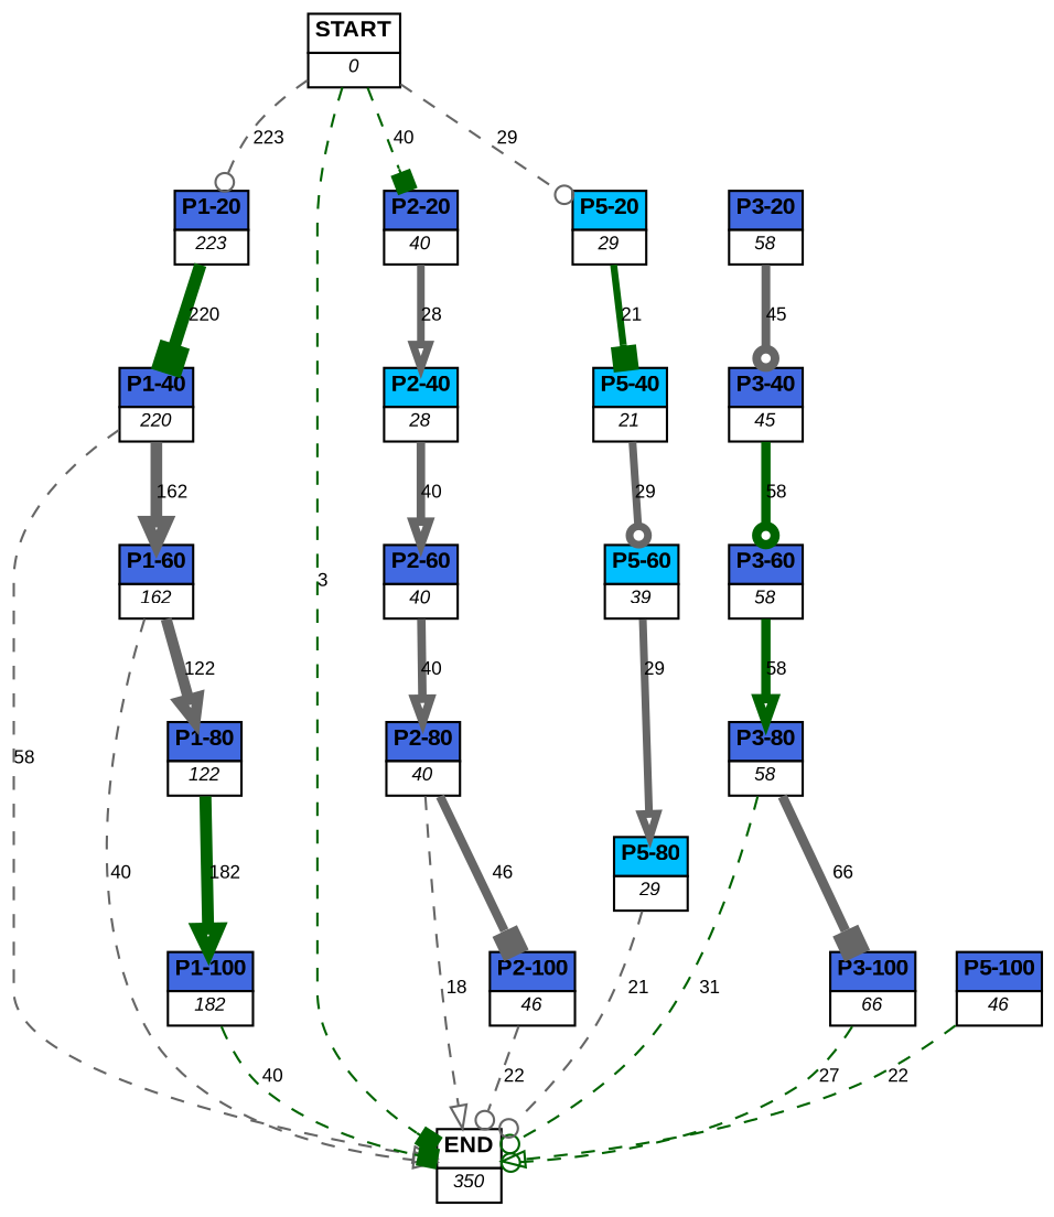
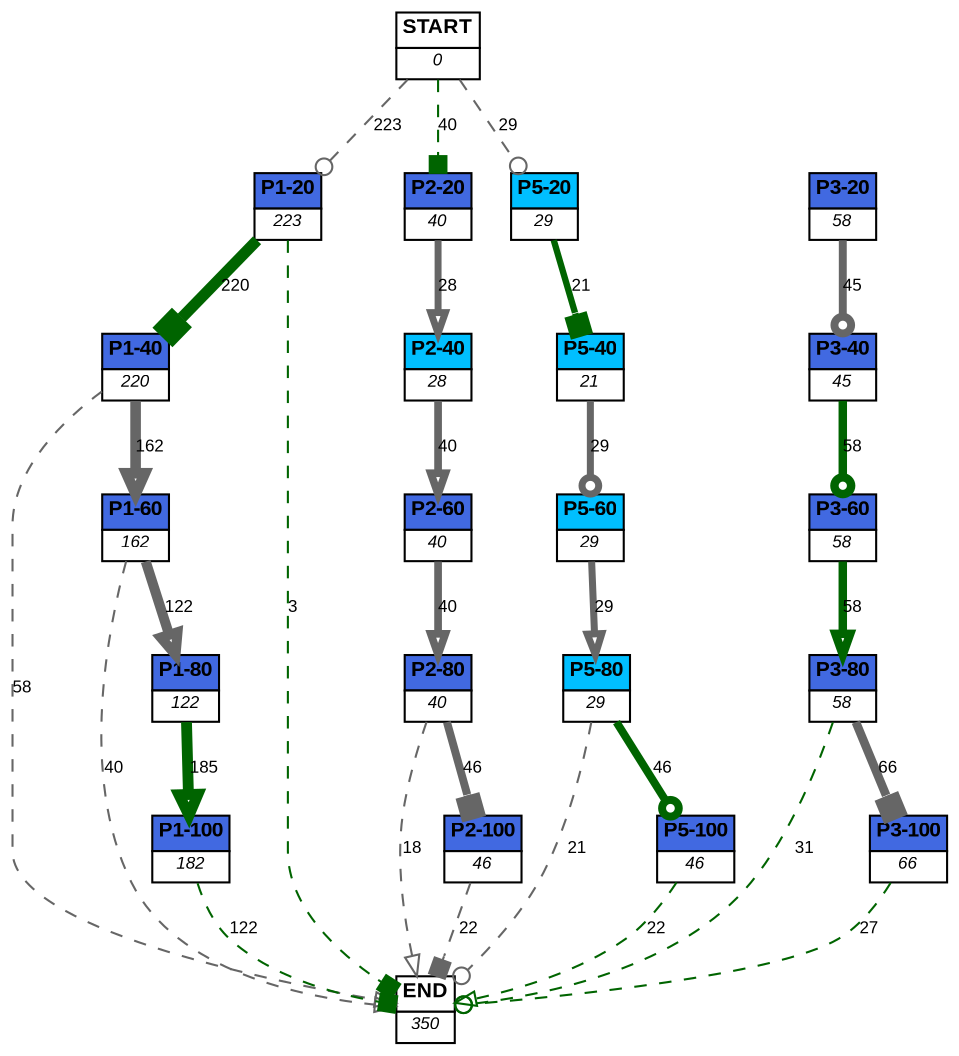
  digraph {
    node [shape=plain]
    edge [arrowhead=onormal color=gray40 fontname=Arial fontsize=8 labelfloat=false]
    n1 [label=<<table border="0" cellborder="1" cellspacing="0"><tr><td bgcolor="royalblue"><FONT face="Arial" POINT-SIZE="10"><b>P1-20</b></FONT></td></tr><tr><td bgcolor="white"><FONT face="Arial" POINT-SIZE="8"><i>223</i></FONT></td></tr></table>>]
    n2 [label=<<table border="0" cellborder="1" cellspacing="0"><tr><td bgcolor="royalblue"><FONT face="Arial" POINT-SIZE="10"><b>P1-40</b></FONT></td></tr><tr><td bgcolor="white"><FONT face="Arial" POINT-SIZE="8"><i>220</i></FONT></td></tr></table>>]
    n3 [label=<<table border="0" cellborder="1" cellspacing="0"><tr><td bgcolor="white"><FONT face="Arial" POINT-SIZE="10"><b>END</b></FONT></td></tr><tr><td bgcolor="white"><FONT face="Arial" POINT-SIZE="8"><i>350</i></FONT></td></tr></table>>]
    n4 [label=<<table border="0" cellborder="1" cellspacing="0"><tr><td bgcolor="royalblue"><FONT face="Arial" POINT-SIZE="10"><b>P1-60</b></FONT></td></tr><tr><td bgcolor="white"><FONT face="Arial" POINT-SIZE="8"><i>162</i></FONT></td></tr></table>>]
    n5 [label=<<table border="0" cellborder="1" cellspacing="0"><tr><td bgcolor="royalblue"><FONT face="Arial" POINT-SIZE="10"><b>P1-80</b></FONT></td></tr><tr><td bgcolor="white"><FONT face="Arial" POINT-SIZE="8"><i>122</i></FONT></td></tr></table>>]
    n6 [label=<<table border="0" cellborder="1" cellspacing="0"><tr><td bgcolor="royalblue"><FONT face="Arial" POINT-SIZE="10"><b>P1-100</b></FONT></td></tr><tr><td bgcolor="white"><FONT face="Arial" POINT-SIZE="8"><i>182</i></FONT></td></tr></table>>]
    n7 [label=<<table border="0" cellborder="1" cellspacing="0"><tr><td bgcolor="royalblue"><FONT face="Arial" POINT-SIZE="10"><b>P2-20</b></FONT></td></tr><tr><td bgcolor="white"><FONT face="Arial" POINT-SIZE="8"><i>40</i></FONT></td></tr></table>>]
    n8 [label=<<table border="0" cellborder="1" cellspacing="0"><tr><td bgcolor="deepskyblue"><FONT face="Arial" POINT-SIZE="10"><b>P2-40</b></FONT></td></tr><tr><td bgcolor="white"><FONT face="Arial" POINT-SIZE="8"><i>28</i></FONT></td></tr></table>>]
    n9 [label=<<table border="0" cellborder="1" cellspacing="0"><tr><td bgcolor="royalblue"><FONT face="Arial" POINT-SIZE="10"><b>P2-60</b></FONT></td></tr><tr><td bgcolor="white"><FONT face="Arial" POINT-SIZE="8"><i>40</i></FONT></td></tr></table>>]
    n10 [label=<<table border="0" cellborder="1" cellspacing="0"><tr><td bgcolor="royalblue"><FONT face="Arial" POINT-SIZE="10"><b>P2-80</b></FONT></td></tr><tr><td bgcolor="white"><FONT face="Arial" POINT-SIZE="8"><i>40</i></FONT></td></tr></table>>]
    n11 [label=<<table border="0" cellborder="1" cellspacing="0"><tr><td bgcolor="royalblue"><FONT face="Arial" POINT-SIZE="10"><b>P2-100</b></FONT></td></tr><tr><td bgcolor="white"><FONT face="Arial" POINT-SIZE="8"><i>46</i></FONT></td></tr></table>>]
    n12 [label=<<table border="0" cellborder="1" cellspacing="0"><tr><td bgcolor="royalblue"><FONT face="Arial" POINT-SIZE="10"><b>P3-20</b></FONT></td></tr><tr><td bgcolor="white"><FONT face="Arial" POINT-SIZE="8"><i>58</i></FONT></td></tr></table>>]
    n13 [label=<<table border="0" cellborder="1" cellspacing="0"><tr><td bgcolor="royalblue"><FONT face="Arial" POINT-SIZE="10"><b>P3-40</b></FONT></td></tr><tr><td bgcolor="white"><FONT face="Arial" POINT-SIZE="8"><i>45</i></FONT></td></tr></table>>]
    n14 [label=<<table border="0" cellborder="1" cellspacing="0"><tr><td bgcolor="royalblue"><FONT face="Arial" POINT-SIZE="10"><b>P3-60</b></FONT></td></tr><tr><td bgcolor="white"><FONT face="Arial" POINT-SIZE="8"><i>58</i></FONT></td></tr></table>>]
    n15 [label=<<table border="0" cellborder="1" cellspacing="0"><tr><td bgcolor="royalblue"><FONT face="Arial" POINT-SIZE="10"><b>P3-80</b></FONT></td></tr><tr><td bgcolor="white"><FONT face="Arial" POINT-SIZE="8"><i>58</i></FONT></td></tr></table>>]
    n16 [label=<<table border="0" cellborder="1" cellspacing="0"><tr><td bgcolor="royalblue"><FONT face="Arial" POINT-SIZE="10"><b>P3-100</b></FONT></td></tr><tr><td bgcolor="white"><FONT face="Arial" POINT-SIZE="8"><i>66</i></FONT></td></tr></table>>]
    n17 [label=<<table border="0" cellborder="1" cellspacing="0"><tr><td bgcolor="deepskyblue"><FONT face="Arial" POINT-SIZE="10"><b>P5-20</b></FONT></td></tr><tr><td bgcolor="white"><FONT face="Arial" POINT-SIZE="8"><i>29</i></FONT></td></tr></table>>]
    n18 [label=<<table border="0" cellborder="1" cellspacing="0"><tr><td bgcolor="deepskyblue"><FONT face="Arial" POINT-SIZE="10"><b>P5-40</b></FONT></td></tr><tr><td bgcolor="white"><FONT face="Arial" POINT-SIZE="8"><i>21</i></FONT></td></tr></table>>]
-   n19 [label=<<table border="0" cellborder="1" cellspacing="0"><tr><td bgcolor="deepskyblue"><FONT face="Arial" POINT-SIZE="10"><b>P5-60</b></FONT></td></tr><tr><td bgcolor="white"><FONT face="Arial" POINT-SIZE="8"><i>39</i></FONT></td></tr></table>>]
+   n19 [label=<<table border="0" cellborder="1" cellspacing="0"><tr><td bgcolor="deepskyblue"><FONT face="Arial" POINT-SIZE="10"><b>P5-60</b></FONT></td></tr><tr><td bgcolor="white"><FONT face="Arial" POINT-SIZE="8"><i>29</i></FONT></td></tr></table>>]
    n20 [label=<<table border="0" cellborder="1" cellspacing="0"><tr><td bgcolor="deepskyblue"><FONT face="Arial" POINT-SIZE="10"><b>P5-80</b></FONT></td></tr><tr><td bgcolor="white"><FONT face="Arial" POINT-SIZE="8"><i>29</i></FONT></td></tr></table>>]
    n21 [label=<<table border="0" cellborder="1" cellspacing="0"><tr><td bgcolor="royalblue"><FONT face="Arial" POINT-SIZE="10"><b>P5-100</b></FONT></td></tr><tr><td bgcolor="white"><FONT face="Arial" POINT-SIZE="8"><i>46</i></FONT></td></tr></table>>]
    n22 [label=<<table border="0" cellborder="1" cellspacing="0"><tr><td bgcolor="white"><FONT face="Arial" POINT-SIZE="10"><b>START</b></FONT></td></tr><tr><td bgcolor="white"><FONT face="Arial" POINT-SIZE="8"><i>0</i></FONT></td></tr></table>>]
    n1 -> n2 [arrowhead=box color=darkgreen label=220 penwidth=5.393627546352362]
-   n22 -> n3 [arrowhead=box color=darkgreen label=3 style=dashed]
+   n1 -> n3 [arrowhead=box color=darkgreen label=3 style=dashed]
    n2 -> n3 [label=58 style=dashed]
    n2 -> n4 [label=162 penwidth=5.087596335232384]
    n4 -> n3 [label=40 style=dashed]
    n4 -> n5 [label=122 penwidth=4.804021044733257]
-   n5 -> n6 [color=darkgreen label=182 penwidth=5.204006687076795]
-   n6 -> n3 [arrowhead=box color=darkgreen label=40 style=dashed]
+   n5 -> n6 [color=darkgreen label=185 penwidth=5.204006687076795]
+   n6 -> n3 [arrowhead=box color=darkgreen label=122 style=dashed]
    n7 -> n8 [label=28 penwidth=3.332204510175204]
    n8 -> n9 [label=40 penwidth=3.6888794541139363]
    n9 -> n10 [label=40 penwidth=3.6888794541139363]
    n10 -> n3 [label=18 style=dashed]
    n10 -> n11 [arrowhead=box label=46 penwidth=3.828641396489095]
-   n11 -> n3 [arrowhead=odot label=22 style=dashed]
+   n11 -> n3 [arrowhead=box label=22 style=dashed]
    n12 -> n13 [arrowhead=odot label=45 penwidth=3.8066624897703196]
    n13 -> n14 [arrowhead=odot color=darkgreen label=58 penwidth=4.060443010546419]
    n14 -> n15 [color=darkgreen label=58 penwidth=4.060443010546419]
    n15 -> n3 [arrowhead=odot color=darkgreen label=31 style=dashed]
    n15 -> n16 [arrowhead=box label=66 penwidth=4.189654742026425]
    n16 -> n3 [arrowhead=odot color=darkgreen label=27 style=dashed]
    n17 -> n18 [arrowhead=box color=darkgreen label=21 penwidth=3.044522437723423]
    n18 -> n19 [arrowhead=odot label=29 penwidth=3.367295829986474]
    n19 -> n20 [label=29 penwidth=3.367295829986474]
    n20 -> n3 [arrowhead=odot label=21 style=dashed]
+   n20 -> n21 [arrowhead=odot color=darkgreen label=46 penwidth=3.828641396489095]
    n21 -> n3 [color=darkgreen label=22 style=dashed]
    n22 -> n1 [arrowhead=odot label=223 style=dashed]
    n22 -> n7 [arrowhead=box color=darkgreen label=40 style=dashed]
    n22 -> n17 [arrowhead=odot label=29 style=dashed]
  }
